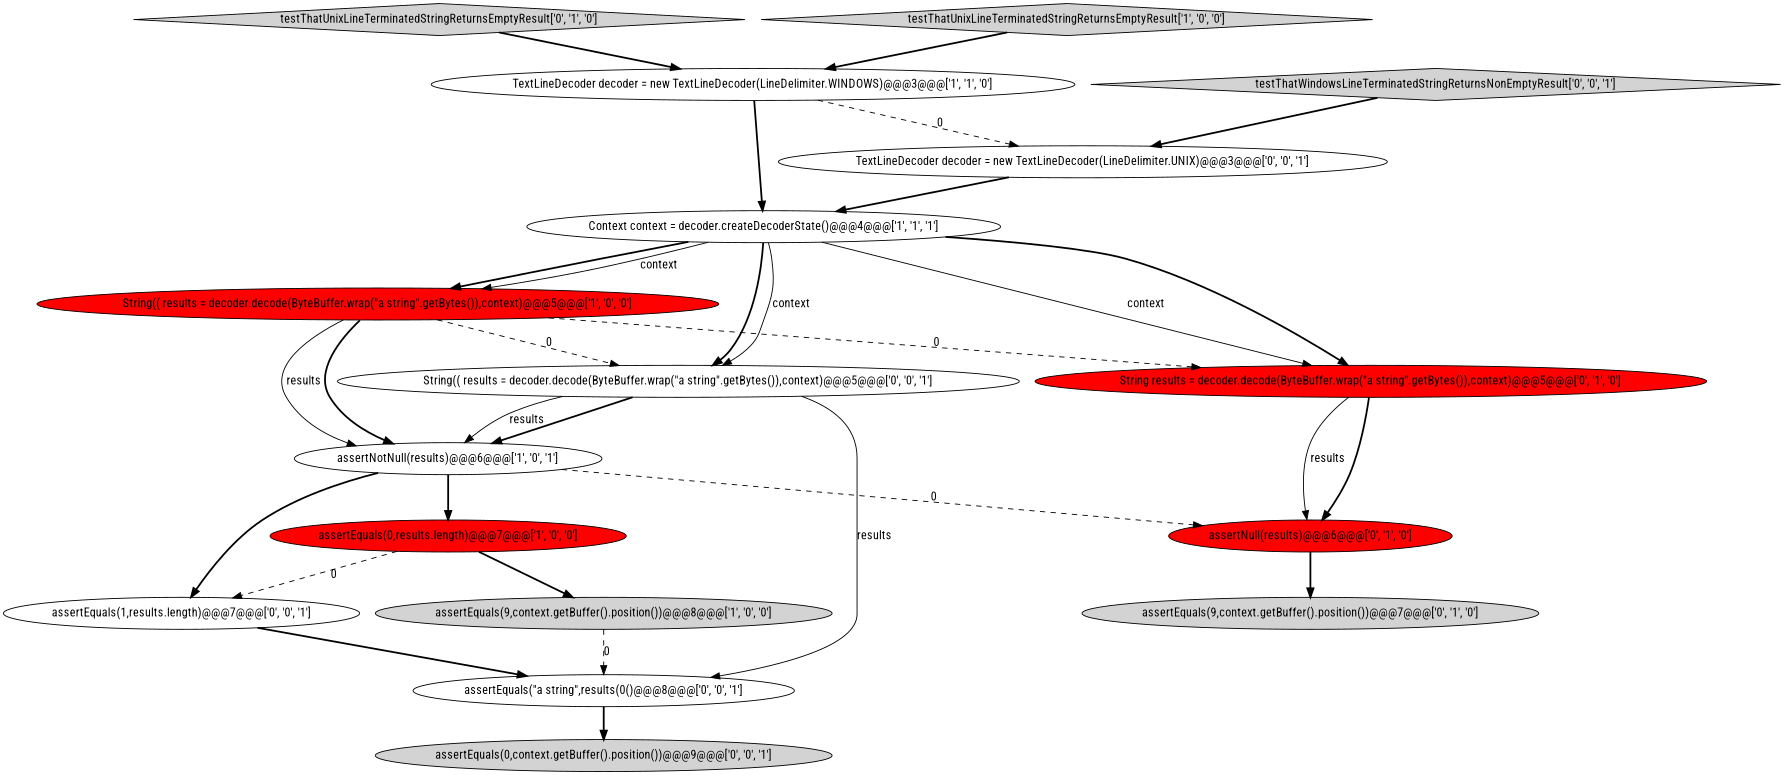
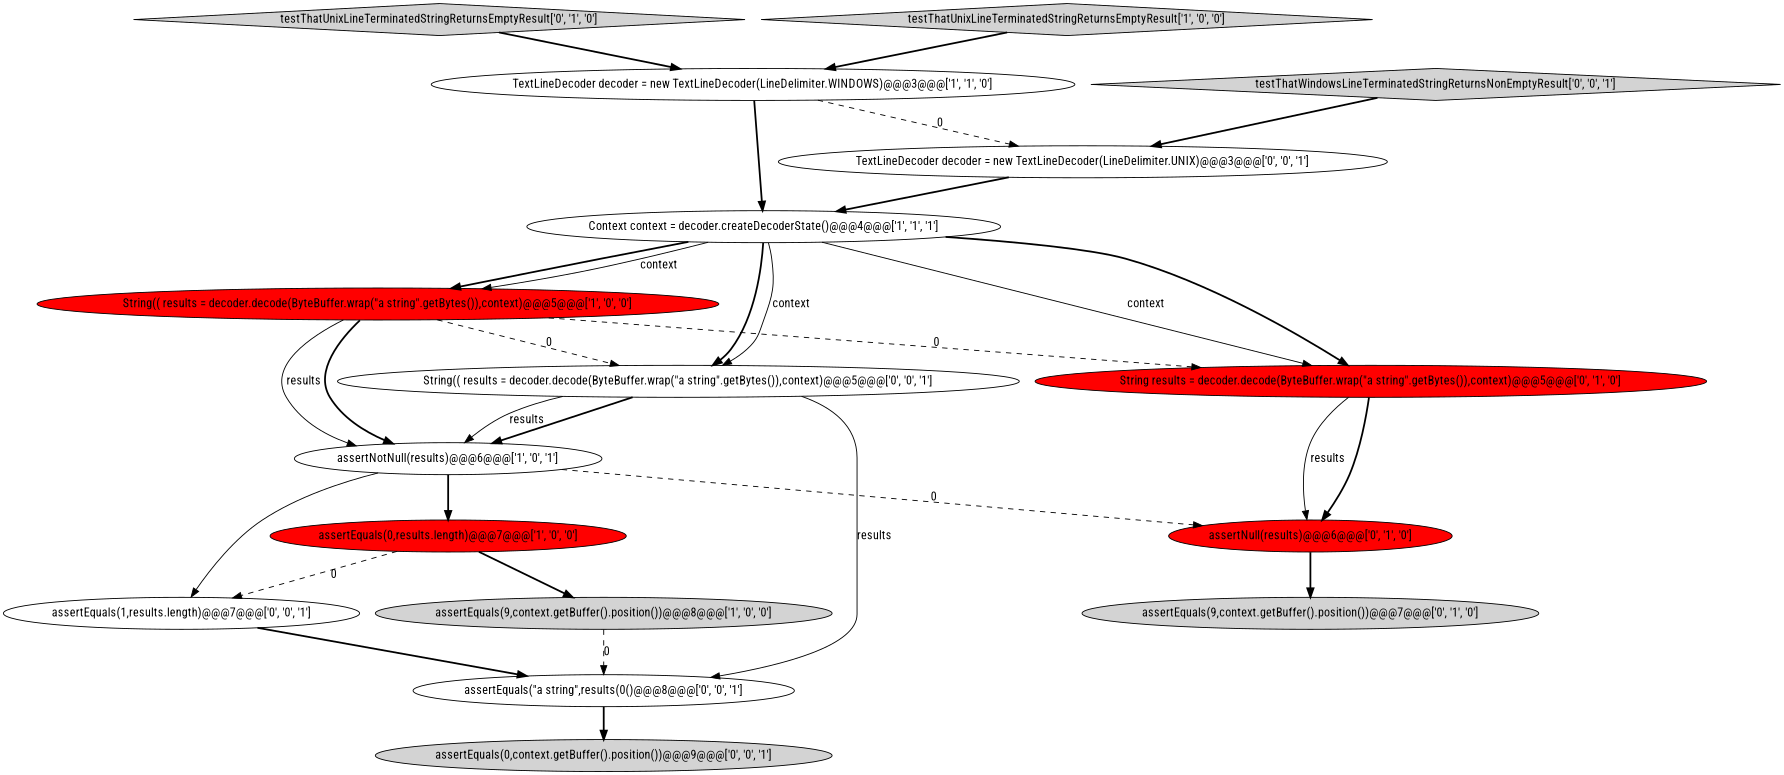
  digraph {
    fontname="Roboto Condensed"
    node [fillcolor=white shape=ellipse style=filled fontname="Roboto Condensed"]
    edge [style=bold fontname="Roboto Condensed"]
    n1 [fillcolor=red label="String(( results = decoder.decode(ByteBuffer.wrap(\"a string\".getBytes()),context)@@@5@@@['1', '0', '0']"]
    n2 [label="String(( results = decoder.decode(ByteBuffer.wrap(\"a string\".getBytes()),context)@@@5@@@['0', '0', '1']"]
    n3 [label="assertNotNull(results)@@@6@@@['1', '0', '1']"]
    n4 [fillcolor=red label="String results = decoder.decode(ByteBuffer.wrap(\"a string\".getBytes()),context)@@@5@@@['0', '1', '0']"]
    n5 [label="TextLineDecoder decoder = new TextLineDecoder(LineDelimiter.WINDOWS)@@@3@@@['1', '1', '0']"]
    n6 [label="Context context = decoder.createDecoderState()@@@4@@@['1', '1', '1']"]
    n7 [label="TextLineDecoder decoder = new TextLineDecoder(LineDelimiter.UNIX)@@@3@@@['0', '0', '1']"]
    n8 [label="assertEquals(\"a string\",results(0()@@@8@@@['0', '0', '1']"]
    n9 [fillcolor=lightgray label="testThatWindowsLineTerminatedStringReturnsNonEmptyResult['0', '0', '1']" shape=diamond]
    n10 [fillcolor=red label="assertNull(results)@@@6@@@['0', '1', '0']"]
    n11 [fillcolor=lightgray label="assertEquals(9,context.getBuffer().position())@@@7@@@['0', '1', '0']"]
    n12 [fillcolor=lightgray label="testThatUnixLineTerminatedStringReturnsEmptyResult['0', '1', '0']" shape=diamond]
    n13 [fillcolor=lightgray label="assertEquals(0,context.getBuffer().position())@@@9@@@['0', '0', '1']"]
    n14 [fillcolor=red label="assertEquals(0,results.length)@@@7@@@['1', '0', '0']"]
    n15 [label="assertEquals(1,results.length)@@@7@@@['0', '0', '1']"]
    n16 [fillcolor=lightgray label="assertEquals(9,context.getBuffer().position())@@@8@@@['1', '0', '0']"]
    n17 [fillcolor=lightgray label="testThatUnixLineTerminatedStringReturnsEmptyResult['1', '0', '0']" shape=diamond]
    n1 -> n2 [label=0 style=dashed]
    n1 -> n3
    n1 -> n3 [label=results style=solid]
    n1 -> n4 [label=0 style=dashed]
    n2 -> n3
    n2 -> n3 [label=results style=solid]
    n2 -> n8 [label=results style=solid]
    n3 -> n10 [label=0 style=dashed]
    n3 -> n14
-   n3 -> n15
+   n3 -> n15 [style=solid]
    n4 -> n10
    n4 -> n10 [label=results style=solid]
    n5 -> n6
    n5 -> n7 [label=0 style=dashed]
    n6 -> n1
    n6 -> n1 [label=context style=solid]
    n6 -> n2
    n6 -> n2 [label=context style=solid]
    n6 -> n4
    n6 -> n4 [label=context style=solid]
    n7 -> n6
    n8 -> n13
    n9 -> n7
    n10 -> n11
    n12 -> n5
    n14 -> n15 [label=0 style=dashed]
    n14 -> n16
    n15 -> n8
    n16 -> n8 [label=0 style=dashed]
    n17 -> n5
  }
